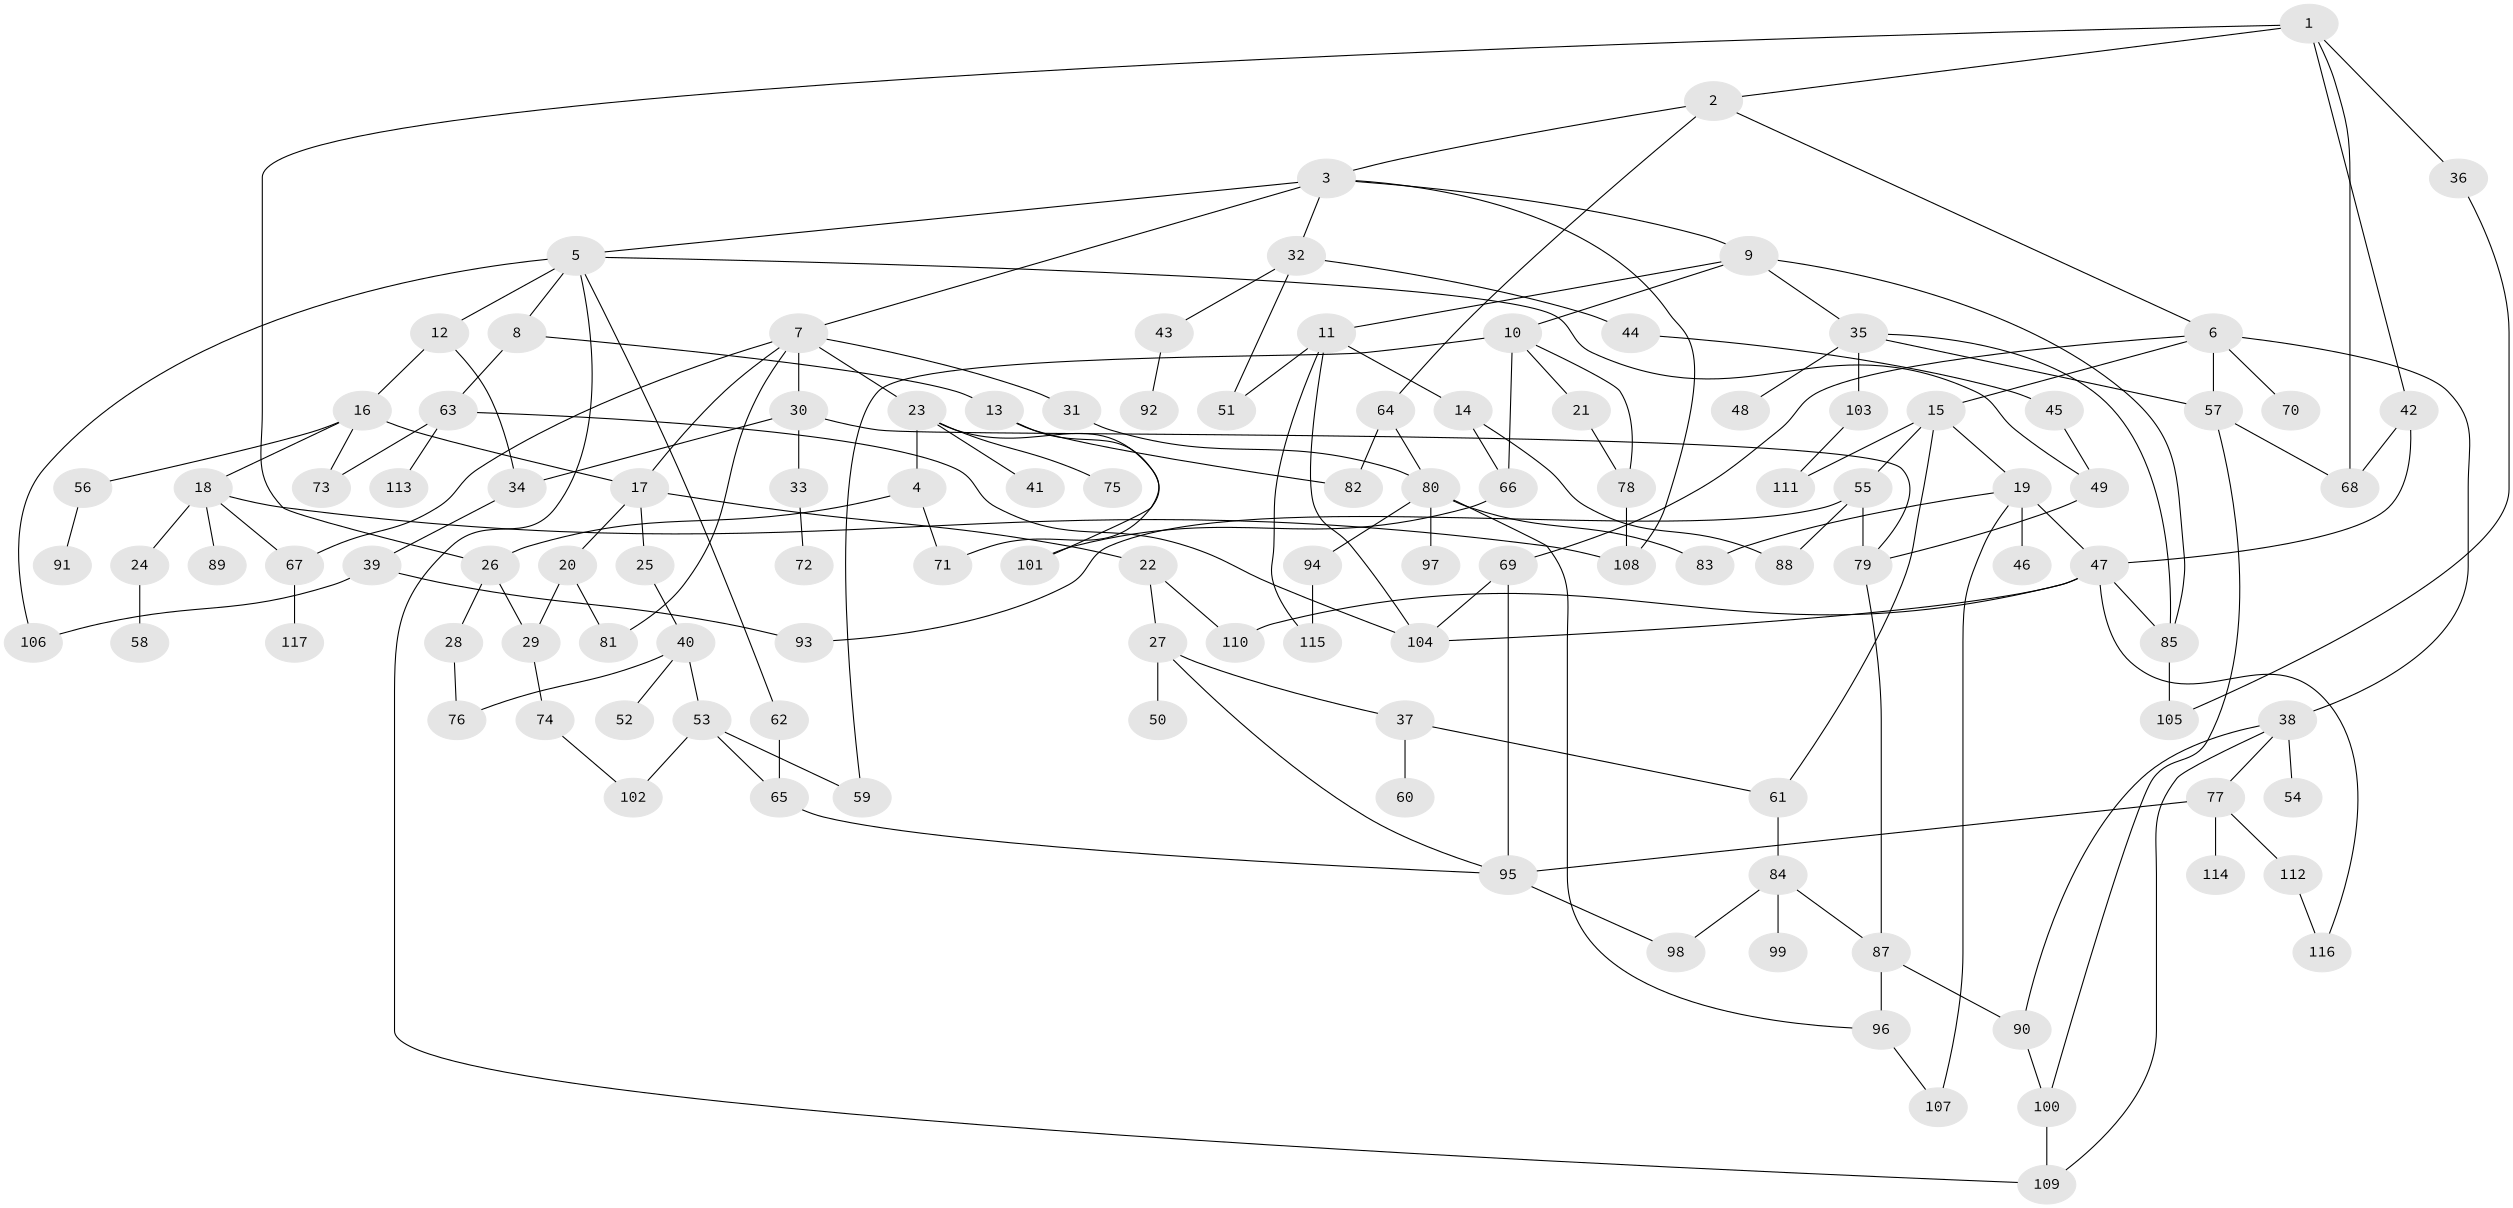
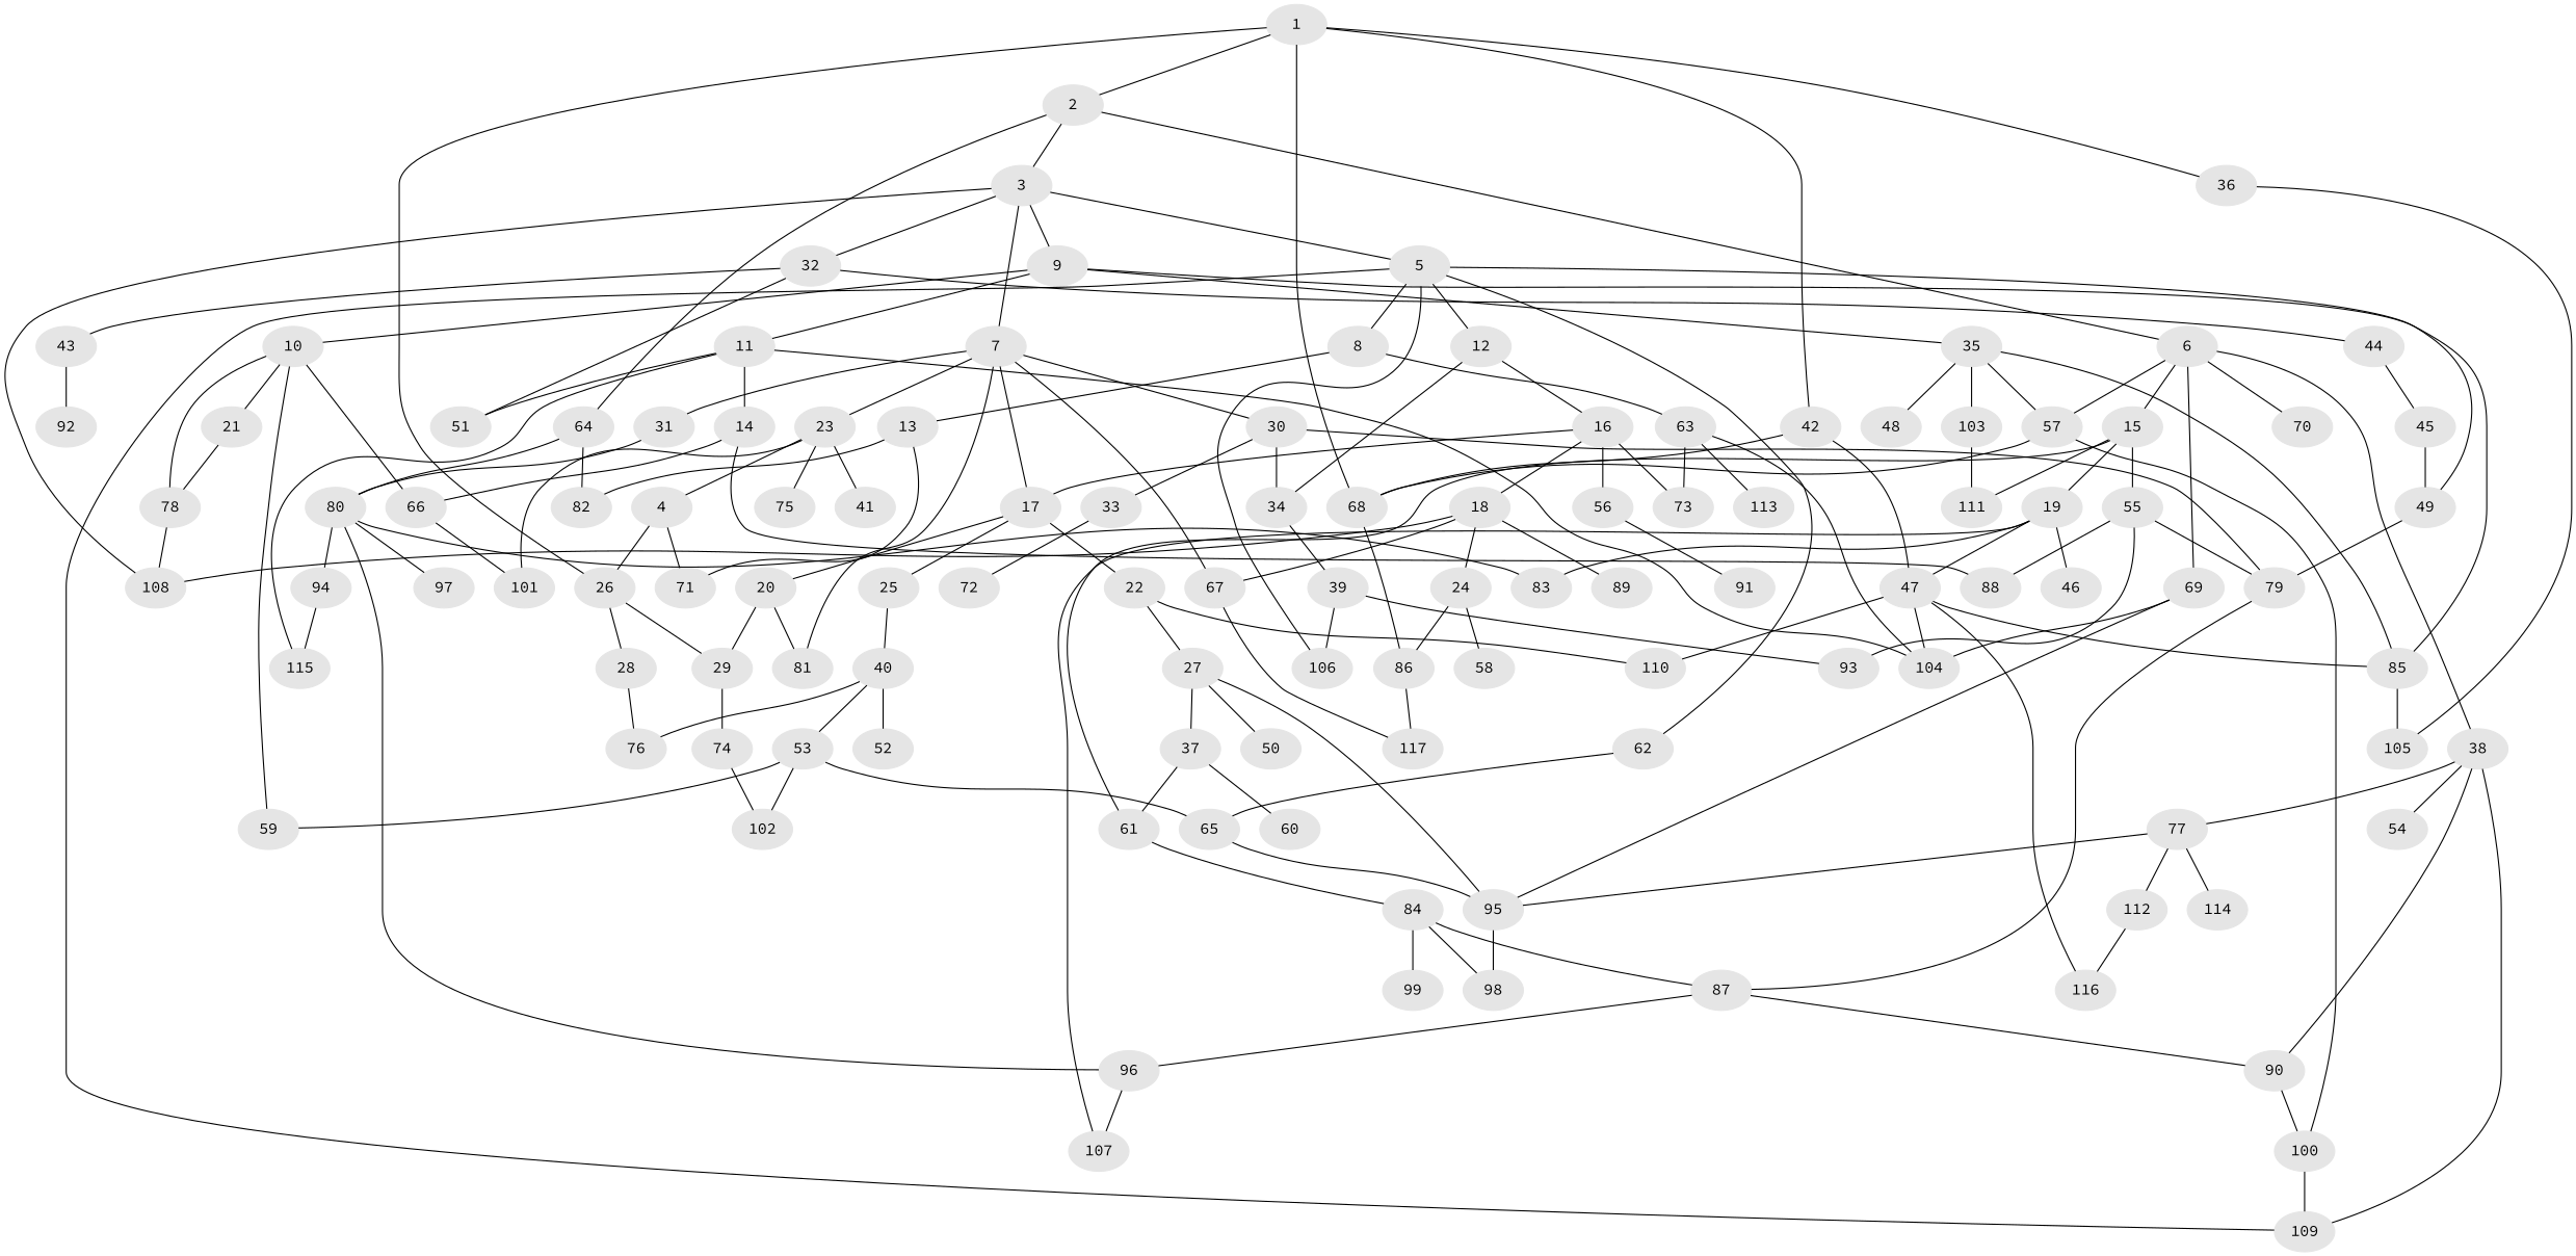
  graph {
    fontname="Source Code Pro"
    node [color=gray90 fontname="Source Code Pro" style=filled]
    edge [fontname="Source Code Pro"]
    1
    2
    26
    36
    42
    68
    3
    6
    64
    4
    71
    29
    28
    105
    47
+   86
    5
    7
    9
    32
    108
    15
    38
    57
    69
    70
    82
    80
    8
    12
    49
    62
    106
    109
    17
    23
    30
    31
    67
    81
    10
    11
    35
    85
    51
    43
    44
    13
    63
    16
    34
    79
    65
    19
    55
    61
    111
    54
    77
    90
    100
    104
    95
    20
    22
    25
    41
    75
    101
    33
    117
    73
    113
    21
    59
    66
    78
    14
    115
    48
    103
    88
    18
    56
    39
    46
    83
    107
    93
    84
    24
    89
    91
    27
    110
    40
    58
    116
    74
    37
    50
    76
    52
    53
    60
    98
    102
    72
    87
    94
    96
    97
    92
    45
    112
    114
    99
    1 -- 2
    1 -- 26
    1 -- 36
    1 -- 42
    1 -- 68
    2 -- 3
    2 -- 6
    2 -- 64
    26 -- 29
    26 -- 28
    36 -- 105
    42 -- 68
    42 -- 47
+   68 -- 86
    3 -- 5
    3 -- 7
    3 -- 9
    3 -- 32
    3 -- 108
    6 -- 15
    6 -- 38
    6 -- 57
    6 -- 69
    6 -- 70
    64 -- 82
    64 -- 80
    4 -- 26
    4 -- 71
    29 -- 74
    28 -- 76
    47 -- 85
    47 -- 104
    47 -- 110
    47 -- 116
+   86 -- 117
    5 -- 8
    5 -- 12
    5 -- 49
    5 -- 62
    5 -- 106
    5 -- 109
    7 -- 17
    7 -- 23
    7 -- 30
    7 -- 31
    7 -- 67
    7 -- 81
    9 -- 10
    9 -- 11
    9 -- 35
    9 -- 85
    32 -- 51
    32 -- 43
    32 -- 44
    15 -- 19
    15 -- 55
    15 -- 61
    15 -- 111
    38 -- 109
    38 -- 54
    38 -- 77
    38 -- 90
    57 -- 68
    57 -- 100
    69 -- 104
    69 -- 95
    80 -- 83
    80 -- 94
    80 -- 96
    80 -- 97
    8 -- 13
    8 -- 63
    12 -- 16
    12 -- 34
    49 -- 79
    62 -- 65
    17 -- 20
    17 -- 22
    17 -- 25
    23 -- 4
    23 -- 41
    23 -- 75
    23 -- 101
    30 -- 34
    30 -- 79
    30 -- 33
    31 -- 80
    67 -- 117
    10 -- 21
    10 -- 59
    10 -- 66
    10 -- 78
    11 -- 51
    11 -- 104
    11 -- 14
    11 -- 115
    35 -- 57
    35 -- 85
    35 -- 48
    35 -- 103
    85 -- 105
    43 -- 92
    44 -- 45
    13 -- 71
    13 -- 82
    63 -- 104
    63 -- 73
    63 -- 113
    16 -- 17
    16 -- 73
    16 -- 18
    16 -- 56
    34 -- 39
    79 -- 87
    65 -- 95
    19 -- 47
    19 -- 46
    19 -- 83
    19 -- 107
    55 -- 79
    55 -- 88
    55 -- 93
    61 -- 84
    77 -- 95
    77 -- 112
    77 -- 114
    90 -- 100
    100 -- 109
    95 -- 98
    20 -- 29
    20 -- 81
    22 -- 27
    22 -- 110
    25 -- 40
    33 -- 72
    21 -- 78
    66 -- 101
    78 -- 108
    14 -- 66
    14 -- 88
    103 -- 111
    18 -- 108
    18 -- 67
    18 -- 24
    18 -- 89
    56 -- 91
    39 -- 106
    39 -- 93
    84 -- 98
    84 -- 87
    84 -- 99
+   24 -- 86
    24 -- 58
    27 -- 95
    27 -- 37
    27 -- 50
    40 -- 76
    40 -- 52
    40 -- 53
    74 -- 102
    37 -- 61
    37 -- 60
    53 -- 65
    53 -- 59
    53 -- 102
    87 -- 90
    87 -- 96
    94 -- 115
    96 -- 107
    45 -- 49
    112 -- 116
  }
